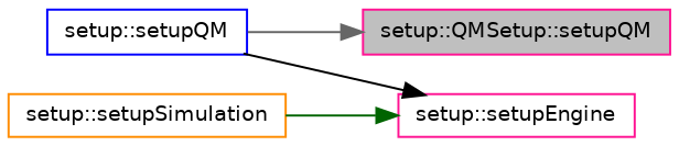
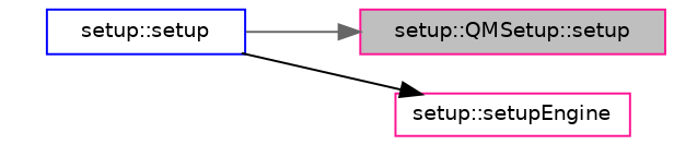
  digraph {
    rankdir=RL
    node [color=deeppink fillcolor=white fontname=Helvetica fontsize=10 shape=record style=filled]
    edge [dir=back fontname=Helvetica fontsize=10 labelfontname=Helvetica labelfontsize=10 style=solid]
-   n1 [fillcolor=grey75 fontcolor=black height=0.2 label="setup::QMSetup::setupQM" width=0.4]
-   n2 [color=blue height=0.2 label="setup::setupQM" width=0.4]
+   n1 [fillcolor=grey75 fontcolor=black height=0.2 label="setup::QMSetup::setup" width=0.4]
+   n2 [color=blue height=0.2 label="setup::setup" width=0.4]
    n3 [height=0.2 label="setup::setupEngine" width=0.4]
-   n4 [color=darkorange height=0.2 label="setup::setupSimulation" width=0.4]
    n1 -> n2 [color=gray40]
    n3 -> n2 [color=black]
-   n3 -> n4 [color=darkgreen]
  }
